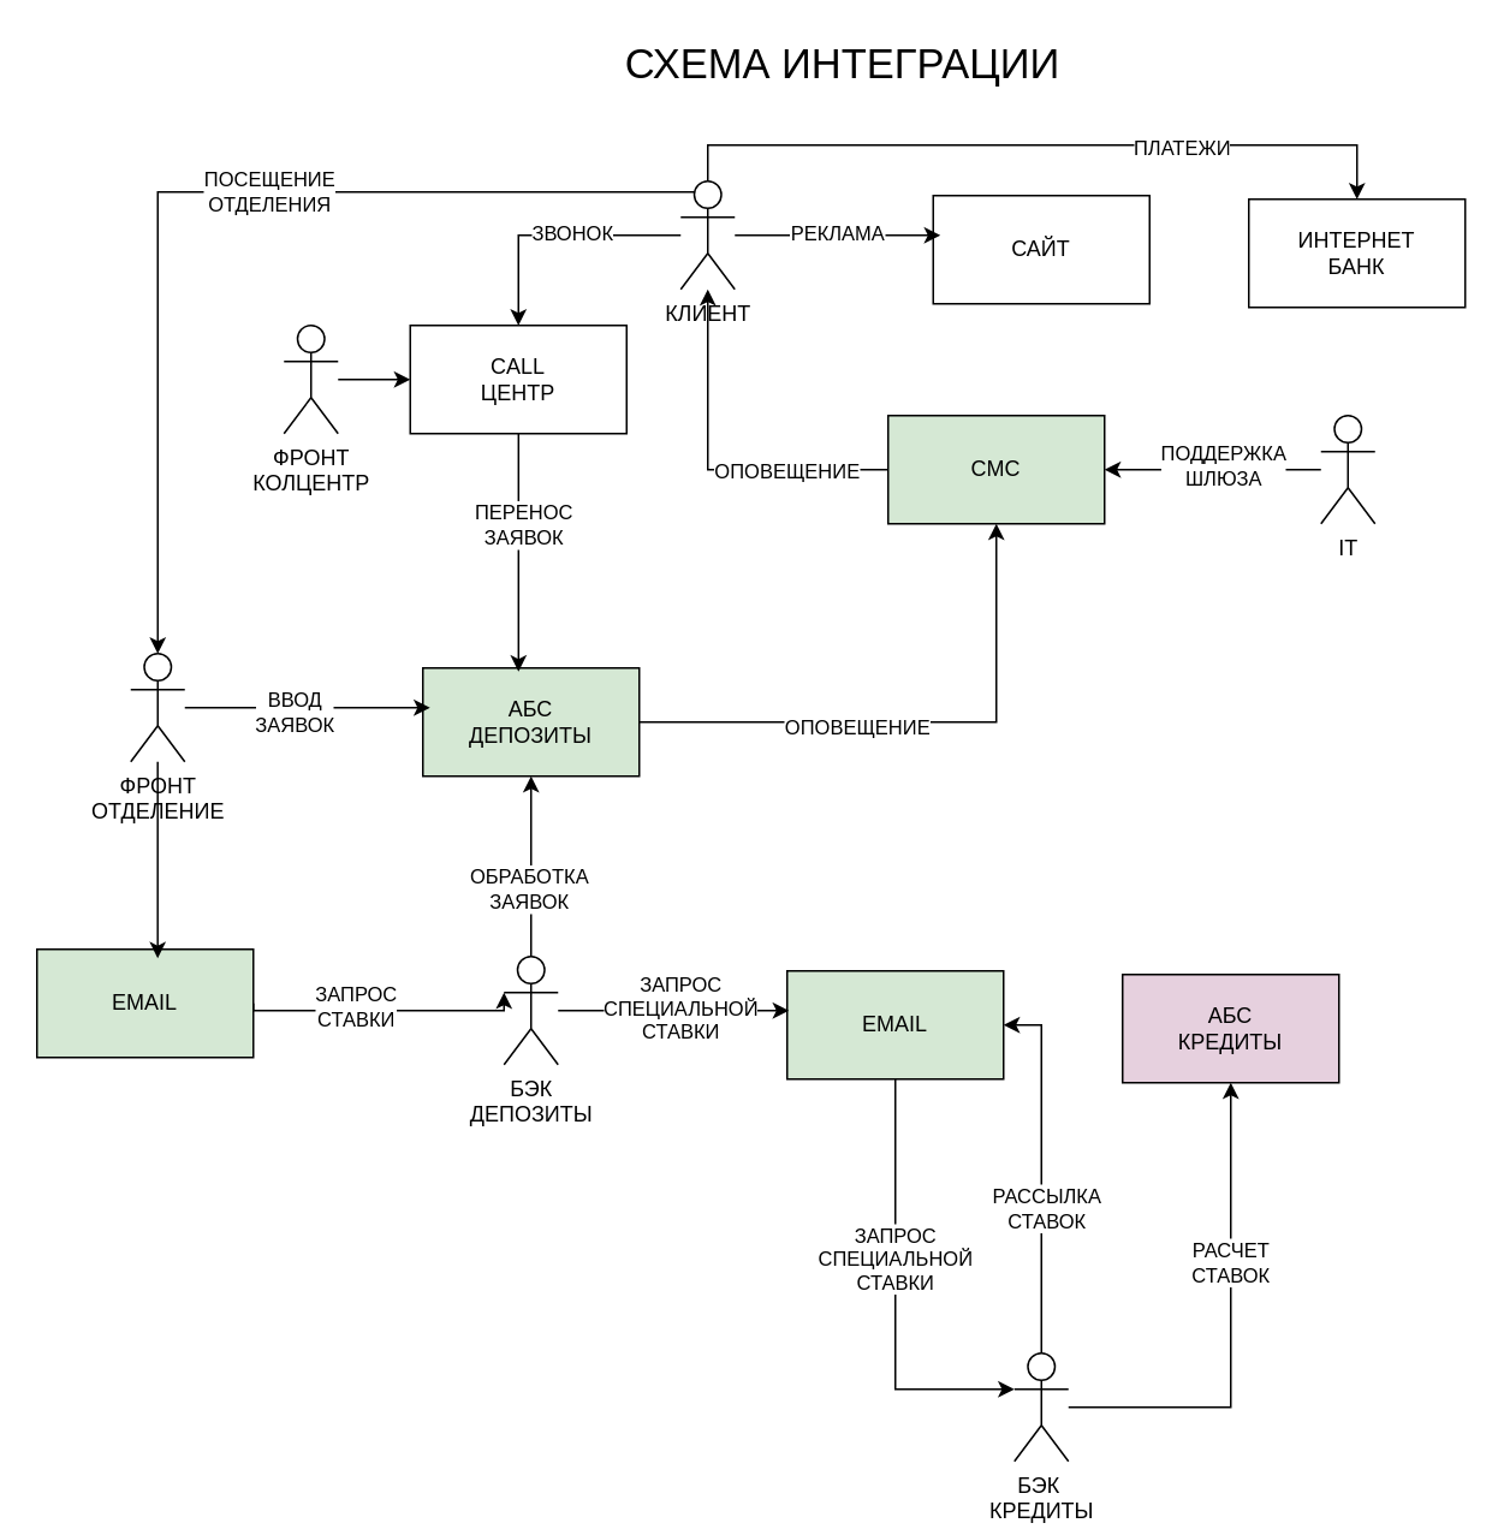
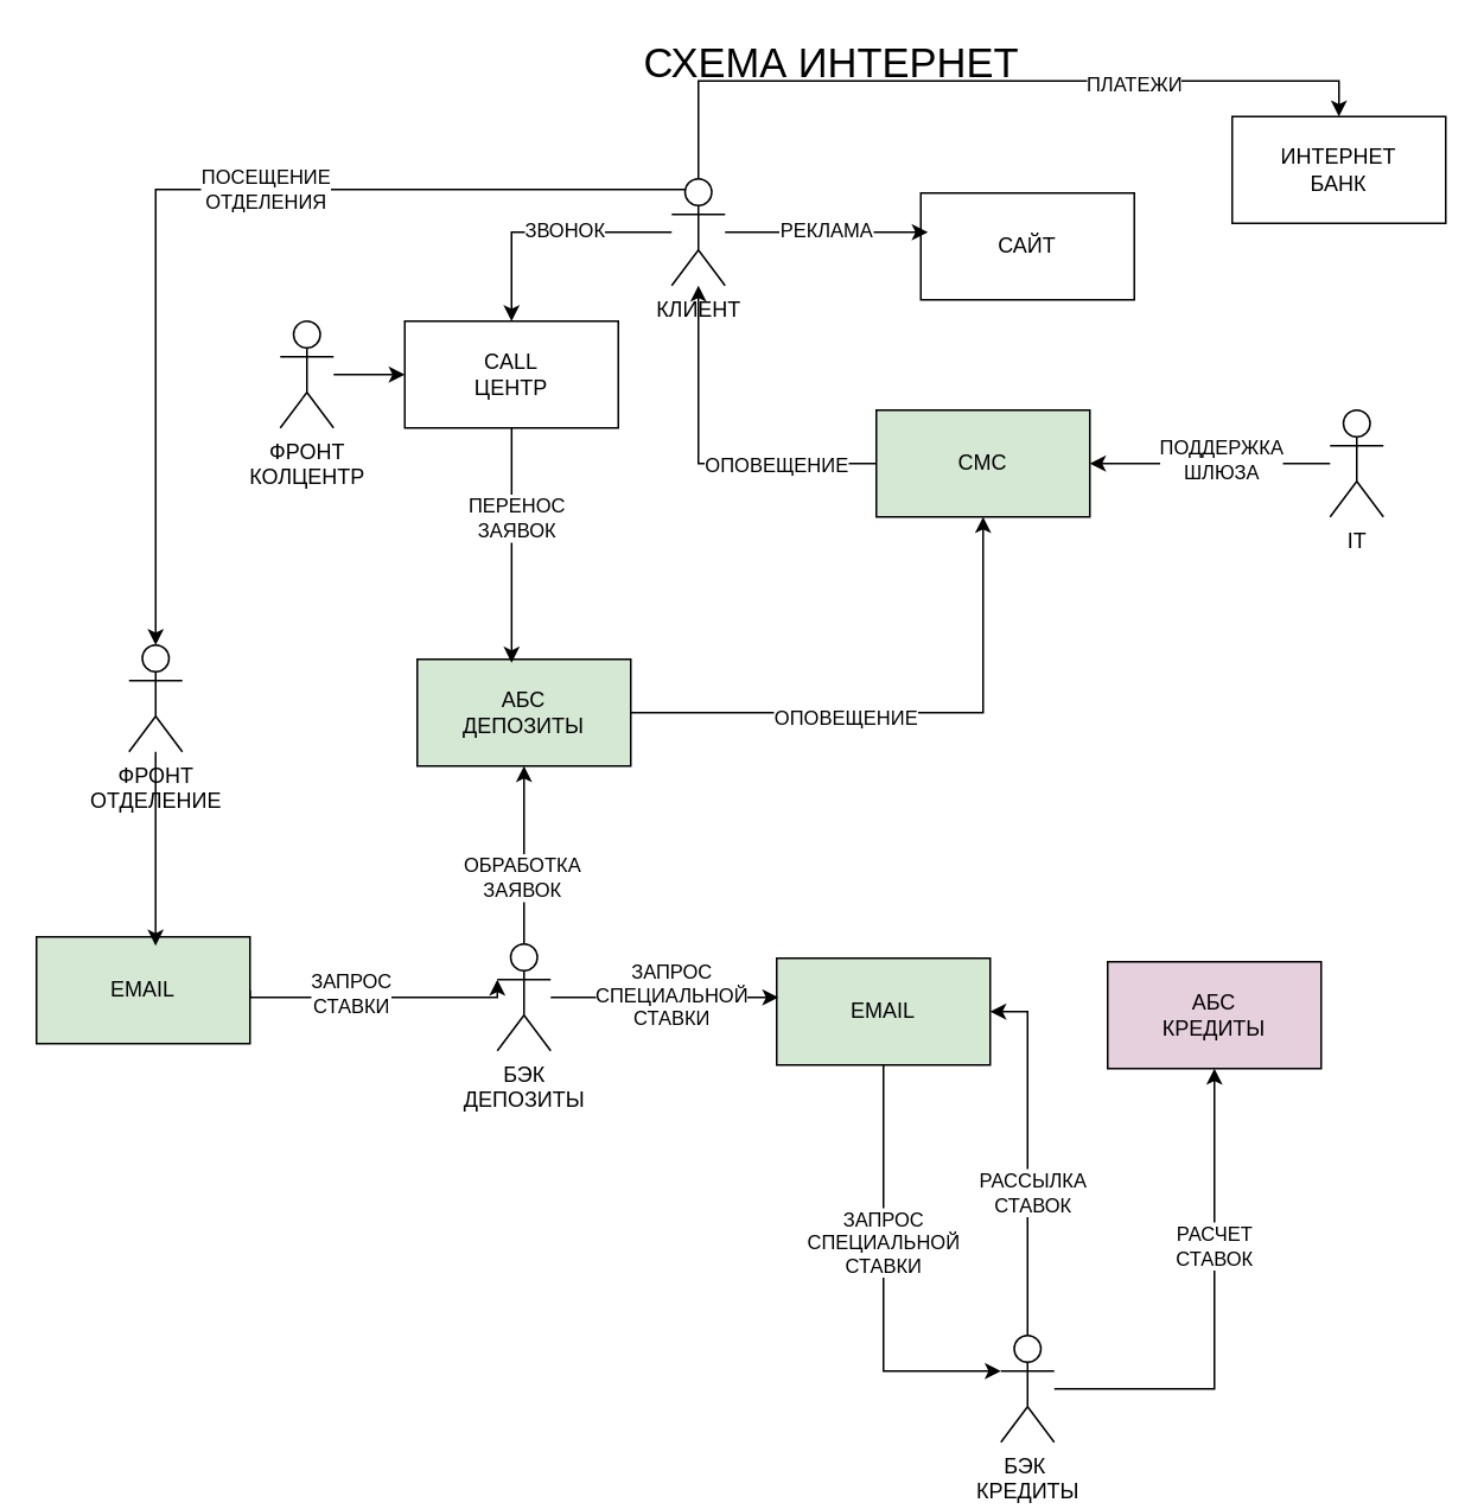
  <mxCell id="0" />
  <mxCell id="1" parent="0" />
  <mxCell id="2" value="EMAIL" style="rounded=0;whiteSpace=wrap;html=1;fillColor=#D5E8D4;" vertex="1" parent="1"><mxGeometry x="20" y="526" width="120" height="60" as="geometry" /></mxCell>
  <mxCell id="3" style="edgeStyle=orthogonalEdgeStyle;rounded=0;orthogonalLoop=1;jettySize=auto;html=1;exitX=1;exitY=0.5;exitDx=0;exitDy=0;" edge="1" parent="1" source="5" target="11"><mxGeometry relative="1" as="geometry" /></mxCell>
  <mxCell id="4" value="ОПОВЕЩЕНИЕ" style="edgeLabel;html=1;align=center;verticalAlign=middle;resizable=0;points=[];" vertex="1" connectable="0" parent="3"><mxGeometry x="-0.221" y="-2" relative="1" as="geometry"><mxPoint as="offset" /></mxGeometry></mxCell>
  <mxCell id="5" value="АБС&lt;div&gt;ДЕПОЗИТЫ&lt;/div&gt;" style="rounded=0;whiteSpace=wrap;html=1;fillColor=#d5e8d4;" vertex="1" parent="1"><mxGeometry x="234" y="370" width="120" height="60" as="geometry" /></mxCell>
  <mxCell id="6" style="edgeStyle=orthogonalEdgeStyle;rounded=0;orthogonalLoop=1;jettySize=auto;html=1;entryX=0.442;entryY=0.033;entryDx=0;entryDy=0;entryPerimeter=0;" edge="1" parent="1" source="8" target="5"><mxGeometry relative="1" as="geometry" /></mxCell>
  <mxCell id="7" value="ПЕРЕНОС&lt;div&gt;ЗАЯВОК&lt;/div&gt;" style="edgeLabel;html=1;align=center;verticalAlign=middle;resizable=0;points=[];" vertex="1" connectable="0" parent="6"><mxGeometry x="-0.242" y="2" relative="1" as="geometry"><mxPoint as="offset" /></mxGeometry></mxCell>
  <mxCell id="8" value="CALL&lt;div&gt;ЦЕНТР&lt;/div&gt;" style="rounded=0;whiteSpace=wrap;html=1;" vertex="1" parent="1"><mxGeometry x="227" y="180" width="120" height="60" as="geometry" /></mxCell>
  <mxCell id="9" style="edgeStyle=orthogonalEdgeStyle;rounded=0;orthogonalLoop=1;jettySize=auto;html=1;" edge="1" parent="1" source="11" target="29"><mxGeometry relative="1" as="geometry" /></mxCell>
  <mxCell id="10" value="ОПОВЕЩЕНИЕ" style="edgeLabel;html=1;align=center;verticalAlign=middle;resizable=0;points=[];" vertex="1" connectable="0" parent="9"><mxGeometry x="-0.43" relative="1" as="geometry"><mxPoint as="offset" /></mxGeometry></mxCell>
  <mxCell id="11" value="СМС" style="rounded=0;whiteSpace=wrap;html=1;fillColor=#D5E8D4;" vertex="1" parent="1"><mxGeometry x="492" y="230" width="120" height="60" as="geometry" /></mxCell>
  <mxCell id="12" value="САЙТ" style="rounded=0;whiteSpace=wrap;html=1;" vertex="1" parent="1"><mxGeometry x="517" y="108" width="120" height="60" as="geometry" /></mxCell>
  <mxCell id="13" value="ФРОНТ&lt;div&gt;ОТДЕЛЕНИЕ&lt;/div&gt;" style="shape=umlActor;verticalLabelPosition=bottom;verticalAlign=top;html=1;" vertex="1" parent="1"><mxGeometry x="72" y="362" width="30" height="60" as="geometry" /></mxCell>
  <mxCell id="14" value="АБС&lt;div&gt;КРЕДИТЫ&lt;/div&gt;" style="rounded=0;whiteSpace=wrap;html=1;fillColor=#E6D0DE;" vertex="1" parent="1"><mxGeometry x="622" y="540" width="120" height="60" as="geometry" /></mxCell>
  <mxCell id="15" value="БЭК&lt;div&gt;ДЕПОЗИТЫ&lt;/div&gt;" style="shape=umlActor;verticalLabelPosition=bottom;verticalAlign=top;html=1;" vertex="1" parent="1"><mxGeometry x="279" y="530" width="30" height="60" as="geometry" /></mxCell>
  <mxCell id="16" style="edgeStyle=orthogonalEdgeStyle;rounded=0;orthogonalLoop=1;jettySize=auto;html=1;entryX=0.5;entryY=1;entryDx=0;entryDy=0;" edge="1" parent="1" source="20" target="14"><mxGeometry relative="1" as="geometry" /></mxCell>
  <mxCell id="17" value="РАСЧЕТ&lt;div&gt;СТАВОК&lt;/div&gt;" style="edgeLabel;html=1;align=center;verticalAlign=middle;resizable=0;points=[];" vertex="1" connectable="0" parent="16"><mxGeometry x="0.266" y="1" relative="1" as="geometry"><mxPoint as="offset" /></mxGeometry></mxCell>
  <mxCell id="18" style="edgeStyle=orthogonalEdgeStyle;rounded=0;orthogonalLoop=1;jettySize=auto;html=1;entryX=1;entryY=0.5;entryDx=0;entryDy=0;exitX=0.5;exitY=0;exitDx=0;exitDy=0;exitPerimeter=0;" edge="1" parent="1" source="20" target="46"><mxGeometry relative="1" as="geometry" /></mxCell>
  <mxCell id="19" value="РАССЫЛКА&lt;div&gt;СТАВОК&lt;/div&gt;" style="edgeLabel;html=1;align=center;verticalAlign=middle;resizable=0;points=[];" vertex="1" connectable="0" parent="18"><mxGeometry x="-0.198" y="-2" relative="1" as="geometry"><mxPoint as="offset" /></mxGeometry></mxCell>
  <mxCell id="20" value="БЭК&amp;nbsp;&lt;div&gt;КРЕДИТЫ&lt;/div&gt;" style="shape=umlActor;verticalLabelPosition=bottom;verticalAlign=top;html=1;" vertex="1" parent="1"><mxGeometry x="562" y="750" width="30" height="60" as="geometry" /></mxCell>
  <mxCell id="21" style="edgeStyle=orthogonalEdgeStyle;rounded=0;orthogonalLoop=1;jettySize=auto;html=1;entryX=0;entryY=0.5;entryDx=0;entryDy=0;" edge="1" parent="1" source="22" target="8"><mxGeometry relative="1" as="geometry" /></mxCell>
  <mxCell id="22" value="ФРОНТ&lt;div&gt;&lt;div&gt;КОЛЦЕНТР&lt;/div&gt;&lt;/div&gt;" style="shape=umlActor;verticalLabelPosition=bottom;verticalAlign=top;html=1;" vertex="1" parent="1"><mxGeometry x="157" y="180" width="30" height="60" as="geometry" /></mxCell>
  <mxCell id="23" style="edgeStyle=orthogonalEdgeStyle;rounded=0;orthogonalLoop=1;jettySize=auto;html=1;entryX=0.5;entryY=0;entryDx=0;entryDy=0;" edge="1" parent="1" source="29" target="8"><mxGeometry relative="1" as="geometry" /></mxCell>
  <mxCell id="24" value="ЗВОНОК" style="edgeLabel;html=1;align=center;verticalAlign=middle;resizable=0;points=[];" vertex="1" connectable="0" parent="23"><mxGeometry x="-0.129" y="-2" relative="1" as="geometry"><mxPoint as="offset" /></mxGeometry></mxCell>
  <mxCell id="25" style="edgeStyle=orthogonalEdgeStyle;rounded=0;orthogonalLoop=1;jettySize=auto;html=1;entryX=0.5;entryY=0;entryDx=0;entryDy=0;exitX=0.5;exitY=0;exitDx=0;exitDy=0;exitPerimeter=0;" edge="1" parent="1" source="29" target="41"><mxGeometry relative="1" as="geometry" /></mxCell>
  <mxCell id="26" value="ПЛАТЕЖИ" style="edgeLabel;html=1;align=center;verticalAlign=middle;resizable=0;points=[];" vertex="1" connectable="0" parent="25"><mxGeometry x="0.376" y="-1" relative="1" as="geometry"><mxPoint as="offset" /></mxGeometry></mxCell>
  <mxCell id="27" style="edgeStyle=orthogonalEdgeStyle;rounded=0;orthogonalLoop=1;jettySize=auto;html=1;entryX=0.5;entryY=0;entryDx=0;entryDy=0;entryPerimeter=0;exitX=0.25;exitY=0.1;exitDx=0;exitDy=0;exitPerimeter=0;" edge="1" parent="1" source="29" target="13"><mxGeometry relative="1" as="geometry"><mxPoint x="82" y="280" as="targetPoint" /></mxGeometry></mxCell>
  <mxCell id="28" value="ПОСЕЩЕНИЕ&lt;div&gt;ОТДЕЛЕНИЯ&lt;/div&gt;" style="edgeLabel;html=1;align=center;verticalAlign=middle;resizable=0;points=[];" vertex="1" connectable="0" parent="27"><mxGeometry x="-0.149" y="-1" relative="1" as="geometry"><mxPoint as="offset" /></mxGeometry></mxCell>
  <mxCell id="29" value="КЛИЕНТ" style="shape=umlActor;verticalLabelPosition=bottom;verticalAlign=top;html=1;" vertex="1" parent="1"><mxGeometry x="377" y="100" width="30" height="60" as="geometry" /></mxCell>
  <mxCell id="30" style="edgeStyle=orthogonalEdgeStyle;rounded=0;orthogonalLoop=1;jettySize=auto;html=1;entryX=1;entryY=0.5;entryDx=0;entryDy=0;" edge="1" parent="1" source="32" target="11"><mxGeometry relative="1" as="geometry" /></mxCell>
  <mxCell id="31" value="ПОДДЕРЖКА&lt;div&gt;ШЛЮЗА&lt;/div&gt;" style="edgeLabel;html=1;align=center;verticalAlign=middle;resizable=0;points=[];" vertex="1" connectable="0" parent="30"><mxGeometry x="-0.083" y="-3" relative="1" as="geometry"><mxPoint as="offset" /></mxGeometry></mxCell>
- <mxCell id="32" value="IT" style="shape=umlActor;verticalLabelPosition=bottom;verticalAlign=top;html=1;" vertex="1" parent="1"><mxGeometry x="732" y="230" width="30" height="60" as="geometry" /></mxCell>
- <mxCell id="33" style="edgeStyle=orthogonalEdgeStyle;rounded=0;orthogonalLoop=1;jettySize=auto;html=1;entryX=0.033;entryY=0.367;entryDx=0;entryDy=0;entryPerimeter=0;" edge="1" parent="1" source="13" target="5"><mxGeometry relative="1" as="geometry" /></mxCell>
- <mxCell id="34" value="ВВОД&lt;div&gt;ЗАЯВОК&lt;/div&gt;" style="edgeLabel;html=1;align=center;verticalAlign=middle;resizable=0;points=[];" vertex="1" connectable="0" parent="33"><mxGeometry x="-0.117" y="-2" relative="1" as="geometry"><mxPoint as="offset" /></mxGeometry></mxCell>
+ <mxCell id="32" value="IT" style="shape=umlActor;verticalLabelPosition=bottom;verticalAlign=top;html=1;" vertex="1" parent="1"><mxGeometry x="747" y="230" width="30" height="60" as="geometry" /></mxCell>
  <mxCell id="35" style="edgeStyle=orthogonalEdgeStyle;rounded=0;orthogonalLoop=1;jettySize=auto;html=1;entryX=0;entryY=0.333;entryDx=0;entryDy=0;entryPerimeter=0;exitX=1;exitY=0.5;exitDx=0;exitDy=0;" edge="1" parent="1" source="2" target="15"><mxGeometry relative="1" as="geometry"><Array as="points"><mxPoint x="279" y="560" /></Array></mxGeometry></mxCell>
  <mxCell id="36" value="ЗАПРОС&lt;div&gt;СТАВКИ&lt;/div&gt;" style="edgeLabel;html=1;align=center;verticalAlign=middle;resizable=0;points=[];" vertex="1" connectable="0" parent="35"><mxGeometry x="-0.216" y="3" relative="1" as="geometry"><mxPoint as="offset" /></mxGeometry></mxCell>
  <mxCell id="37" style="edgeStyle=orthogonalEdgeStyle;rounded=0;orthogonalLoop=1;jettySize=auto;html=1;" edge="1" parent="1" source="15" target="5"><mxGeometry relative="1" as="geometry" /></mxCell>
  <mxCell id="38" value="ОБРАБОТКА&lt;div&gt;ЗАЯВОК&lt;/div&gt;" style="edgeLabel;html=1;align=center;verticalAlign=middle;resizable=0;points=[];" vertex="1" connectable="0" parent="37"><mxGeometry x="-0.24" y="2" relative="1" as="geometry"><mxPoint as="offset" /></mxGeometry></mxCell>
  <mxCell id="39" style="edgeStyle=orthogonalEdgeStyle;rounded=0;orthogonalLoop=1;jettySize=auto;html=1;entryX=0;entryY=0.333;entryDx=0;entryDy=0;entryPerimeter=0;exitX=0.5;exitY=1;exitDx=0;exitDy=0;" edge="1" parent="1" source="46" target="20"><mxGeometry relative="1" as="geometry"><mxPoint x="82" y="650" as="sourcePoint" /><mxPoint x="202" y="620" as="targetPoint" /></mxGeometry></mxCell>
  <mxCell id="40" value="ЗАПРОС&lt;div&gt;СПЕЦИАЛЬНОЙ&lt;/div&gt;&lt;div&gt;СТАВКИ&lt;/div&gt;" style="edgeLabel;html=1;align=center;verticalAlign=middle;resizable=0;points=[];" vertex="1" connectable="0" parent="39"><mxGeometry x="-0.168" y="-1" relative="1" as="geometry"><mxPoint as="offset" /></mxGeometry></mxCell>
- <mxCell id="41" value="ИНТЕРНЕТ&lt;div&gt;БАНК&lt;/div&gt;" style="rounded=0;whiteSpace=wrap;html=1;" vertex="1" parent="1"><mxGeometry x="692" y="110" width="120" height="60" as="geometry" /></mxCell>
+ <mxCell id="41" value="ИНТЕРНЕТ&lt;div&gt;БАНК&lt;/div&gt;" style="rounded=0;whiteSpace=wrap;html=1;" vertex="1" parent="1"><mxGeometry x="692" y="65" width="120" height="60" as="geometry" /></mxCell>
  <mxCell id="42" style="edgeStyle=orthogonalEdgeStyle;rounded=0;orthogonalLoop=1;jettySize=auto;html=1;entryX=0.033;entryY=0.367;entryDx=0;entryDy=0;entryPerimeter=0;" edge="1" parent="1" source="29" target="12"><mxGeometry relative="1" as="geometry" /></mxCell>
  <mxCell id="43" value="РЕКЛАМА" style="edgeLabel;html=1;align=center;verticalAlign=middle;resizable=0;points=[];" vertex="1" connectable="0" parent="42"><mxGeometry x="-0.017" y="2" relative="1" as="geometry"><mxPoint as="offset" /></mxGeometry></mxCell>
  <mxCell id="44" style="edgeStyle=orthogonalEdgeStyle;rounded=0;orthogonalLoop=1;jettySize=auto;html=1;entryX=0.558;entryY=0.083;entryDx=0;entryDy=0;entryPerimeter=0;" edge="1" parent="1" source="13" target="2"><mxGeometry relative="1" as="geometry" /></mxCell>
- <mxCell id="45" value="СХЕМА ИНТЕГРАЦИИ" style="text;html=1;align=center;verticalAlign=middle;whiteSpace=wrap;rounded=0;fontSize=23;" vertex="1" parent="1"><mxGeometry x="297" y="20" width="340" height="30" as="geometry" /></mxCell>
+ <mxCell id="45" value="СХЕМА ИНТЕРНЕТ" style="text;html=1;align=center;verticalAlign=middle;whiteSpace=wrap;rounded=0;fontSize=23;" vertex="1" parent="1"><mxGeometry x="297" y="20" width="340" height="30" as="geometry" /></mxCell>
  <mxCell id="46" value="EMAIL" style="rounded=0;whiteSpace=wrap;html=1;fillColor=#D5E8D4;" vertex="1" parent="1"><mxGeometry x="436" y="538" width="120" height="60" as="geometry" /></mxCell>
  <mxCell id="47" style="edgeStyle=orthogonalEdgeStyle;rounded=0;orthogonalLoop=1;jettySize=auto;html=1;entryX=0.008;entryY=0.367;entryDx=0;entryDy=0;entryPerimeter=0;" edge="1" parent="1" source="15" target="46"><mxGeometry relative="1" as="geometry" /></mxCell>
  <mxCell id="48" value="ЗАПРОС&lt;div&gt;СПЕЦИАЛЬНОЙ&lt;/div&gt;&lt;div&gt;СТАВКИ&lt;/div&gt;" style="edgeLabel;html=1;align=center;verticalAlign=middle;resizable=0;points=[];" vertex="1" connectable="0" parent="47"><mxGeometry x="0.051" y="2" relative="1" as="geometry"><mxPoint as="offset" /></mxGeometry></mxCell>
